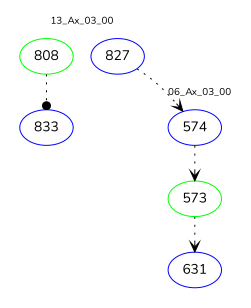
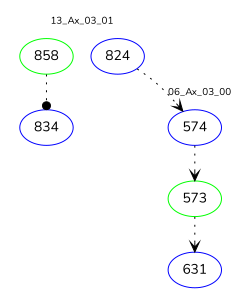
  digraph {
    fontname=Nunito
    node [color=blue fontname=Nunito]
    edge [arrowhead=vee color=black fontname=Nunito style=dotted]
-   n1 [label=827]
-   n2 [color=green label=808]
-   n3 [label=833]
+   n1 [label=824]
+   n2 [color=green label=858]
+   n3 [label=834]
    n4 [label=574]
    n5 [color=green label=573]
    n6 [label=631]
    subgraph cluster_1 {
      color=white
      fontsize=10
-     label="13_Ax_03_00"
+     label="13_Ax_03_01"
      n1
      n2
      n3
    }
    subgraph cluster_2 {
      color=white
      fontsize=10
      label="06_Ax_03_00"
      n4
      n5
      n6
    }
    n1 -> n4
    n2 -> n3 [arrowhead=dot]
    n4 -> n5
    n5 -> n6
  }
